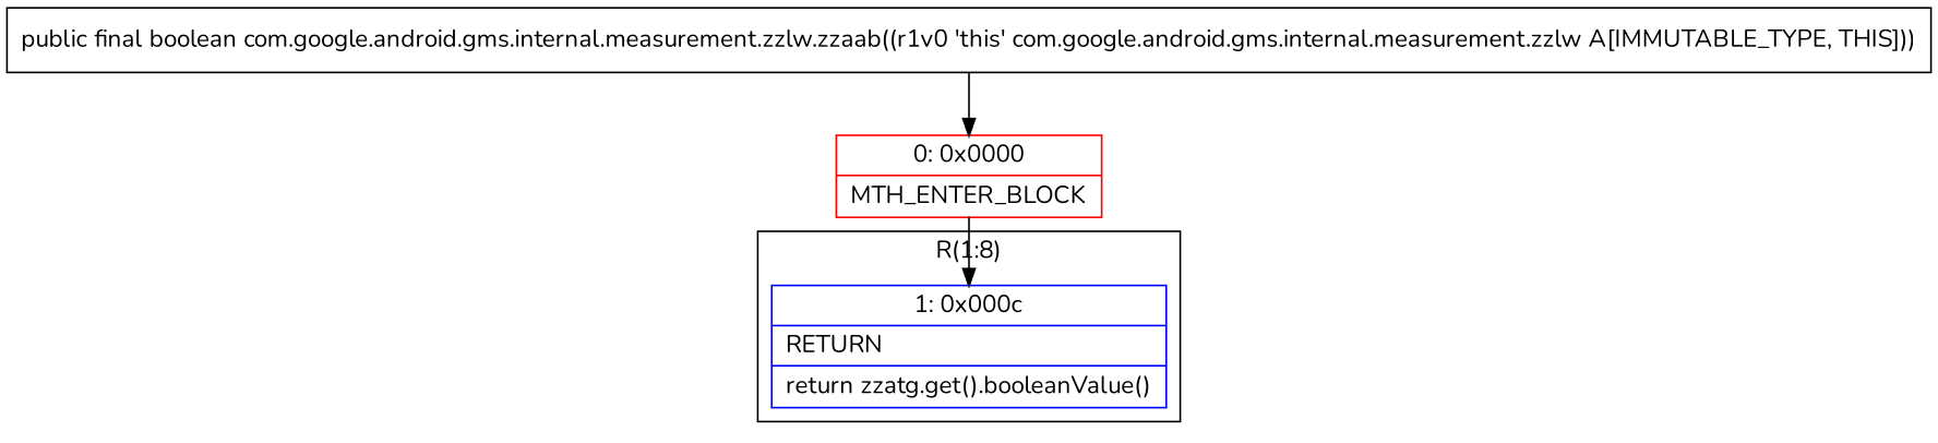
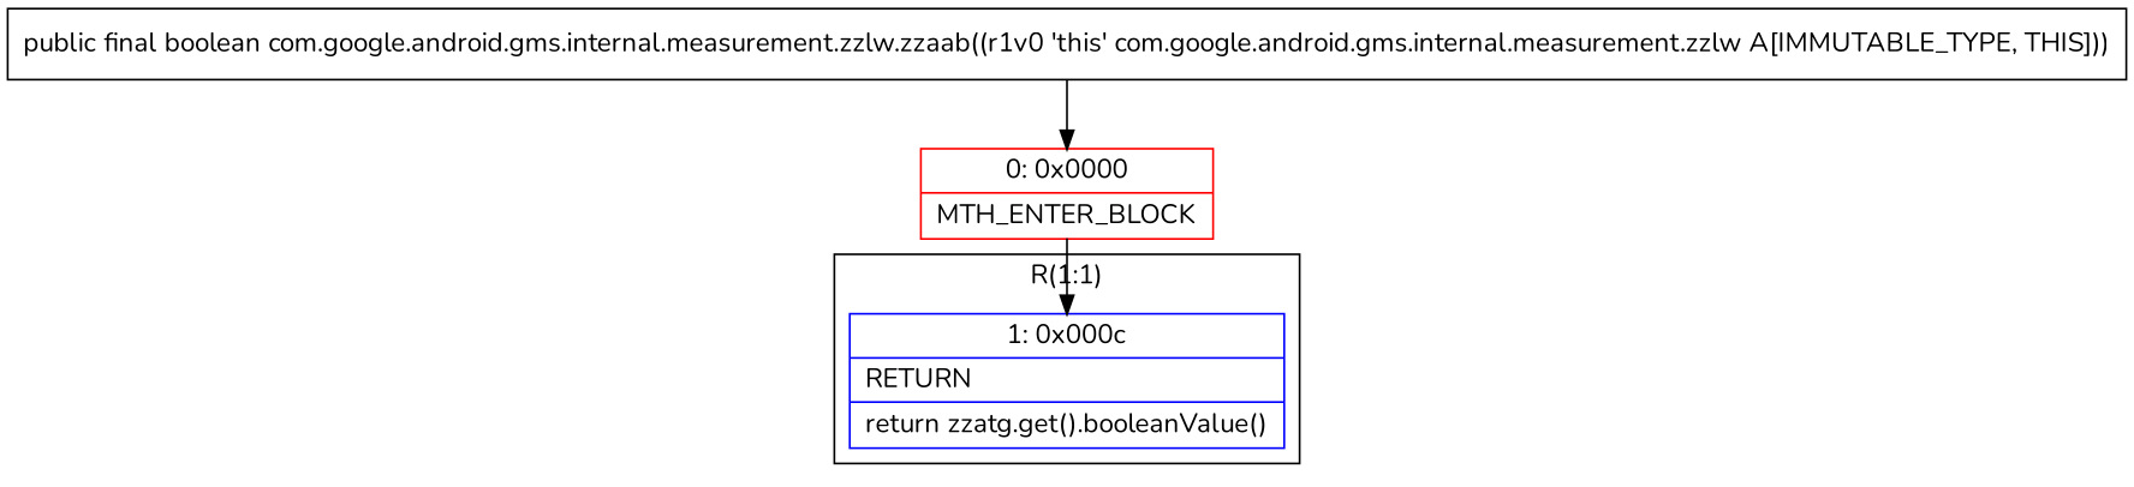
  digraph {
    fontname=Nunito
    node [shape=record fontname=Nunito]
    edge [fontname=Nunito]
    n1 [color=blue label="{1\:\ 0x000c|RETURN\l|return zzatg.get().booleanValue()\l}"]
    n2 [color=red label="{0\:\ 0x0000|MTH_ENTER_BLOCK\l}"]
    n3 [label="{public final boolean com.google.android.gms.internal.measurement.zzlw.zzaab((r1v0 'this' com.google.android.gms.internal.measurement.zzlw A[IMMUTABLE_TYPE, THIS])) }"]
    subgraph cluster_1 {
-     label="R(1:8)"
+     label="R(1:1)"
      n1
    }
    n2 -> n1
    n3 -> n2
  }
